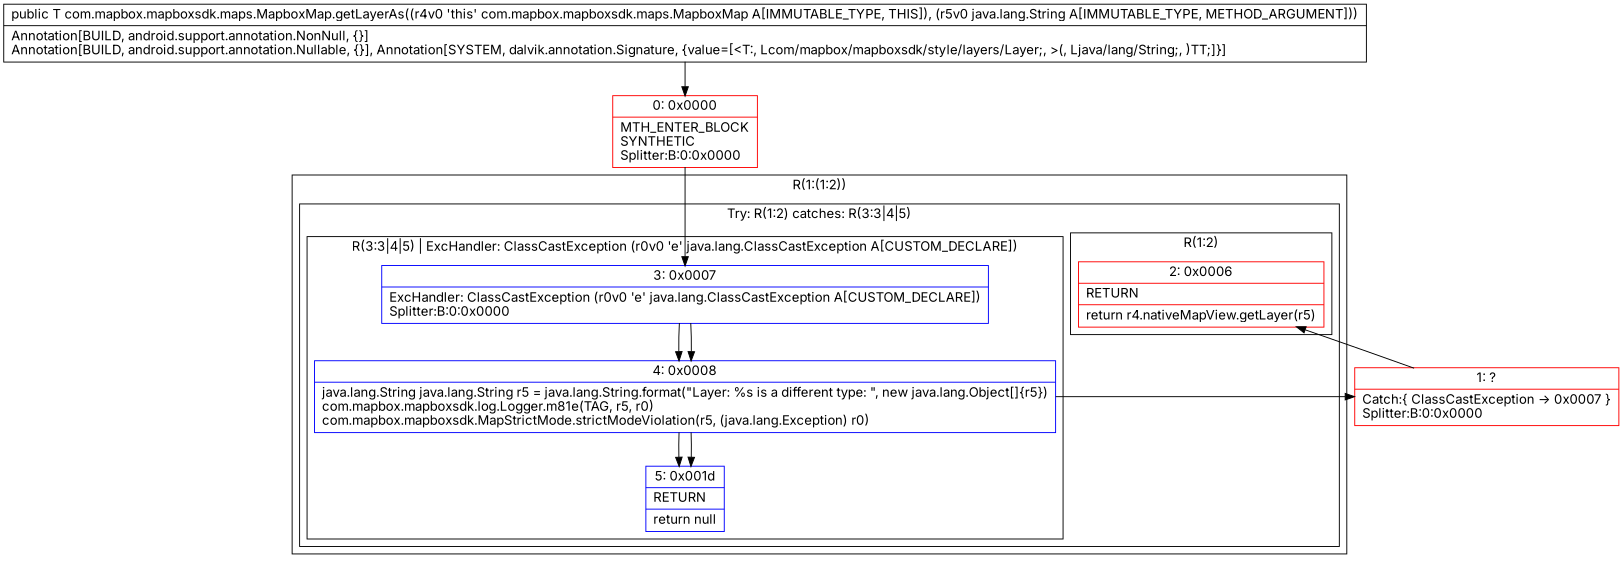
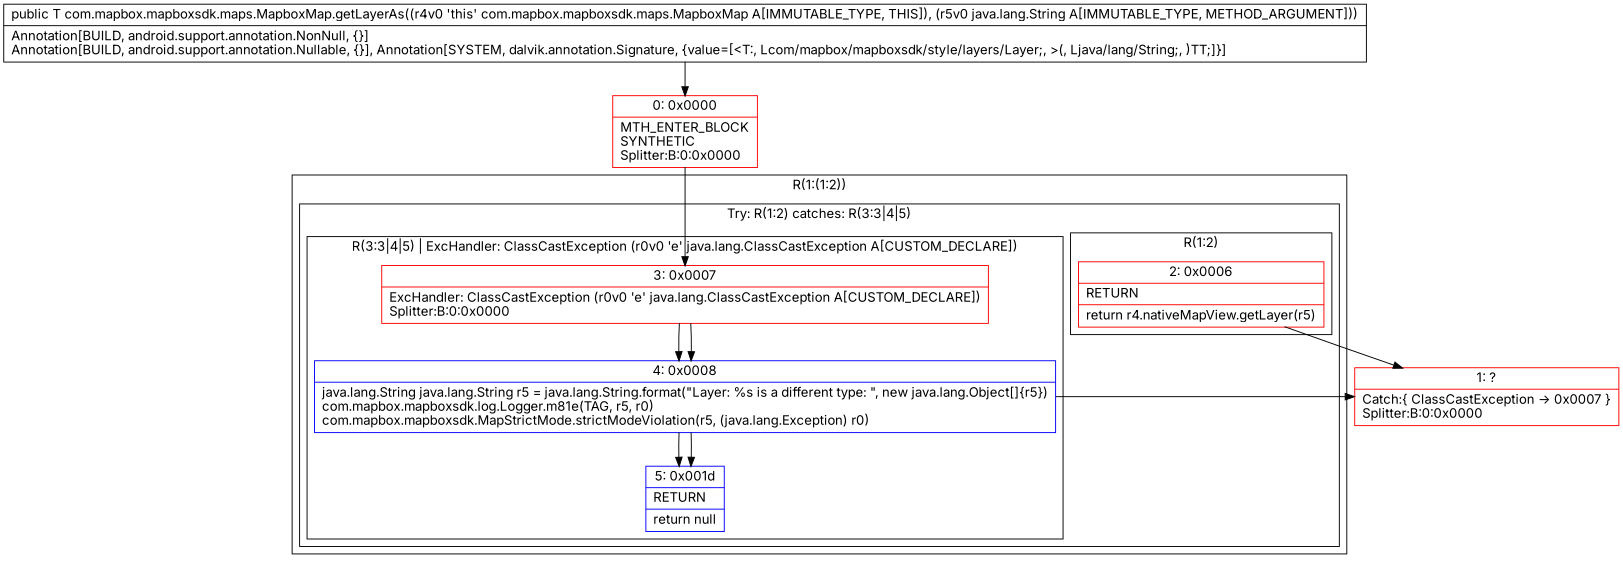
  digraph {
    fontname=Inter
    node [color=red fontname=Inter shape=record]
    edge [fontname=Inter]
    n1 [label="{2\:\ 0x0006|RETURN\l|return r4.nativeMapView.getLayer(r5)\l}"]
-   n2 [color=blue label="{3\:\ 0x0007|ExcHandler: ClassCastException (r0v0 'e' java.lang.ClassCastException A[CUSTOM_DECLARE])\lSplitter:B:0:0x0000\l}"]
+   n2 [label="{3\:\ 0x0007|ExcHandler: ClassCastException (r0v0 'e' java.lang.ClassCastException A[CUSTOM_DECLARE])\lSplitter:B:0:0x0000\l}"]
    n3 [color=blue label="{4\:\ 0x0008|java.lang.String java.lang.String r5 = java.lang.String.format(\"Layer: %s is a different type: \", new java.lang.Object[]\{r5\})\lcom.mapbox.mapboxsdk.log.Logger.m81e(TAG, r5, r0)\lcom.mapbox.mapboxsdk.MapStrictMode.strictModeViolation(r5, (java.lang.Exception) r0)\l}"]
    n4 [color=blue label="{5\:\ 0x001d|RETURN\l|return null\l}"]
    n5 [label="{1\:\ ?|Catch:\{ ClassCastException \-\> 0x0007 \}\lSplitter:B:0:0x0000\l}"]
    n6 [label="{0\:\ 0x0000|MTH_ENTER_BLOCK\lSYNTHETIC\lSplitter:B:0:0x0000\l}"]
    n7 [label="{public T com.mapbox.mapboxsdk.maps.MapboxMap.getLayerAs((r4v0 'this' com.mapbox.mapboxsdk.maps.MapboxMap A[IMMUTABLE_TYPE, THIS]), (r5v0 java.lang.String A[IMMUTABLE_TYPE, METHOD_ARGUMENT]))  | Annotation[BUILD, android.support.annotation.NonNull, \{\}]\lAnnotation[BUILD, android.support.annotation.Nullable, \{\}], Annotation[SYSTEM, dalvik.annotation.Signature, \{value=[\<T:, Lcom\/mapbox\/mapboxsdk\/style\/layers\/Layer;, \>(, Ljava\/lang\/String;, )TT;]\}]\l}" color=""]
    subgraph cluster_1 {
      label="R(1:(1:2))"
      subgraph cluster_2 {
        label="Try: R(1:2) catches: R(3:3|4|5)"
        subgraph cluster_3 {
          label="R(1:2)"
          n1
        }
        subgraph cluster_4 {
          label="R(3:3|4|5) | ExcHandler: ClassCastException (r0v0 'e' java.lang.ClassCastException A[CUSTOM_DECLARE])\l"
          n2
          n3
          n4
        }
      }
    }
    subgraph cluster_5 {
      label="R(3:3|4|5) | ExcHandler: ClassCastException (r0v0 'e' java.lang.ClassCastException A[CUSTOM_DECLARE])\l"
    }
    n2 -> n3
    n2 -> n3
    n3 -> n4
    n3 -> n4
    n3 -> n5
-   n5 -> n1
+   n1 -> n5
    n6 -> n2
    n7 -> n6
  }
